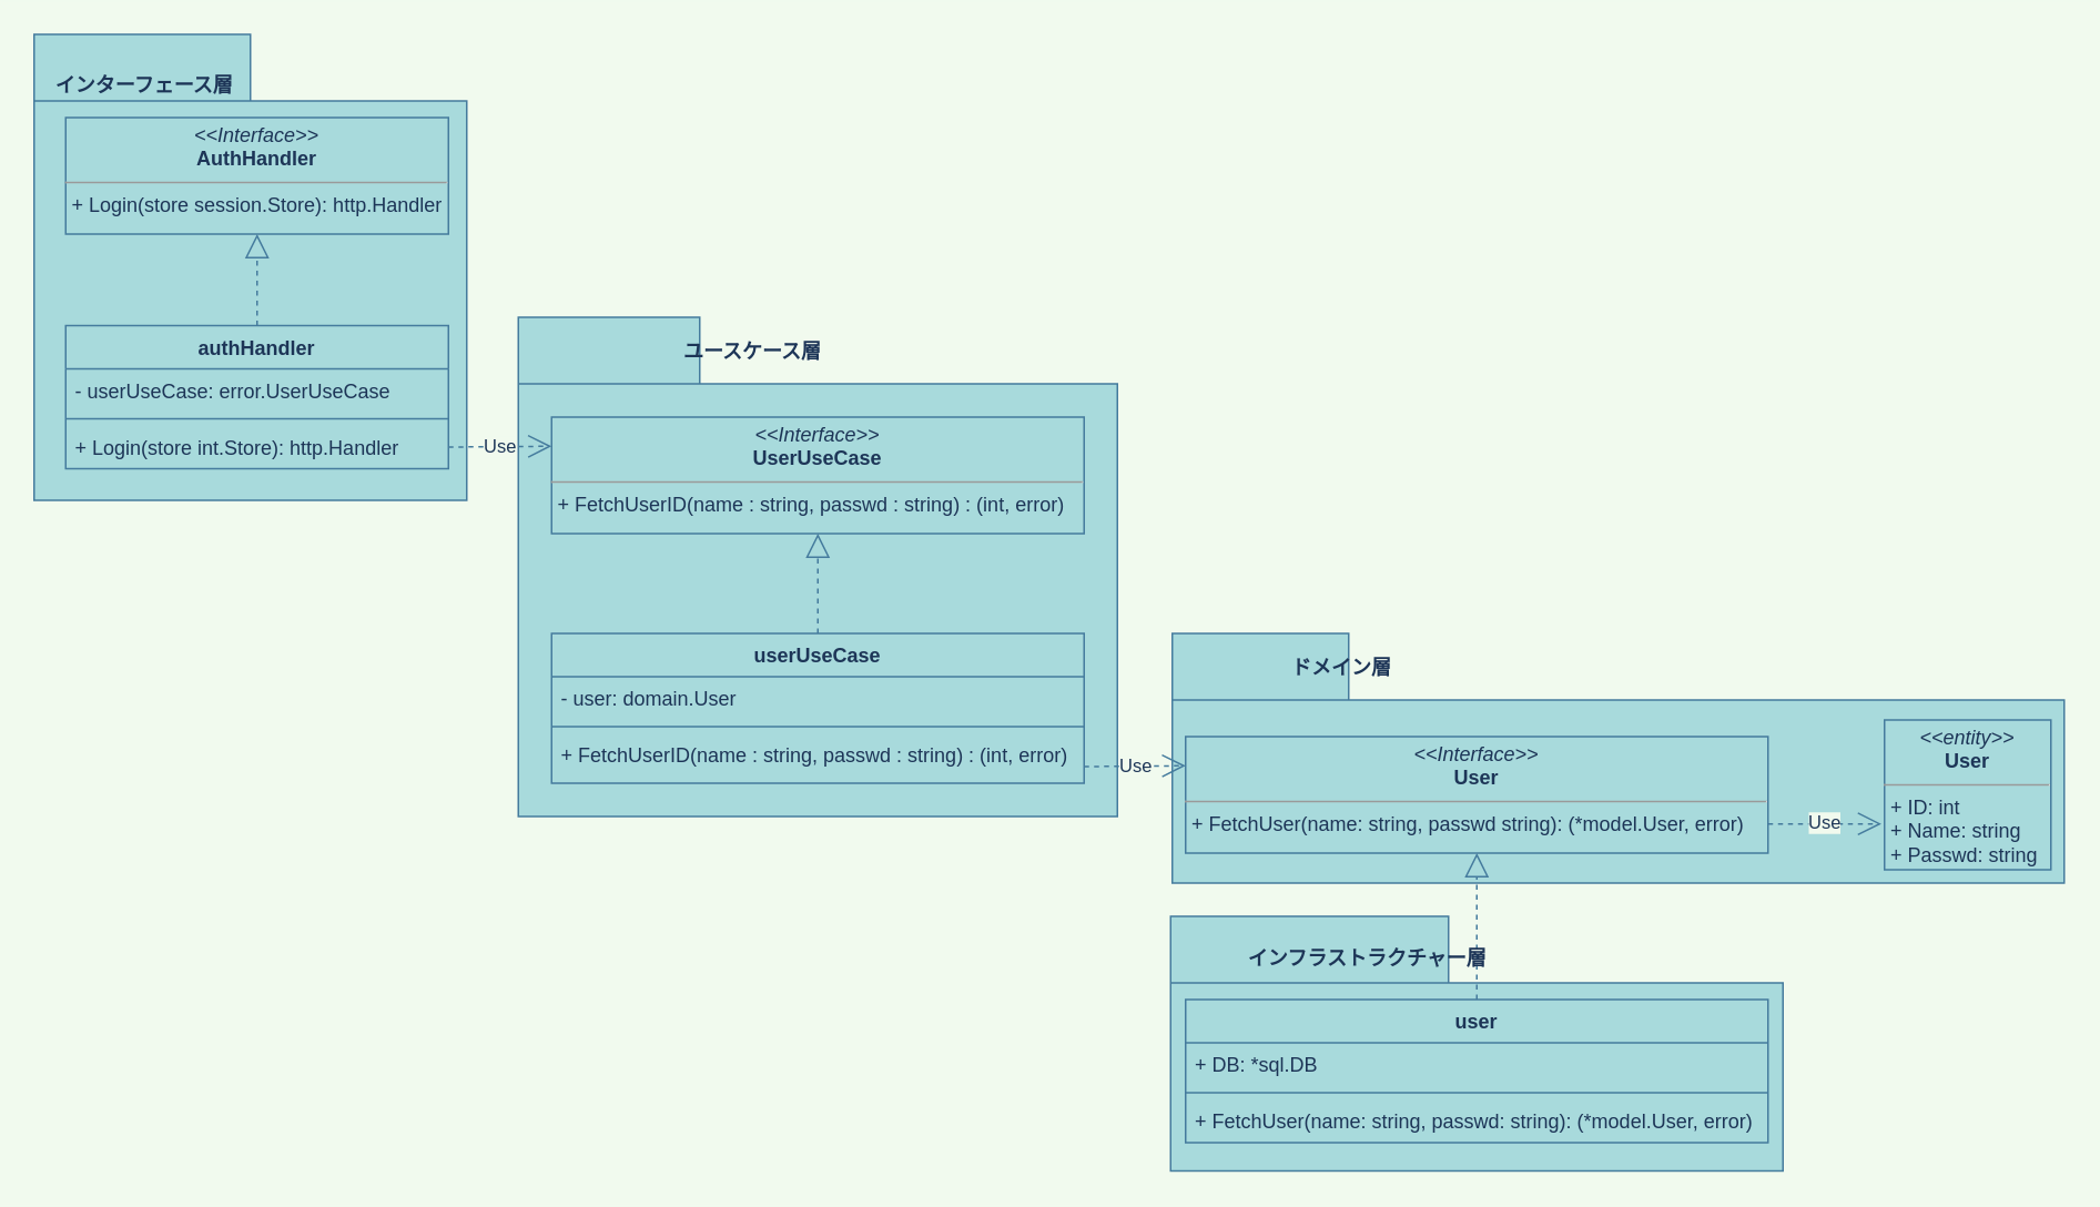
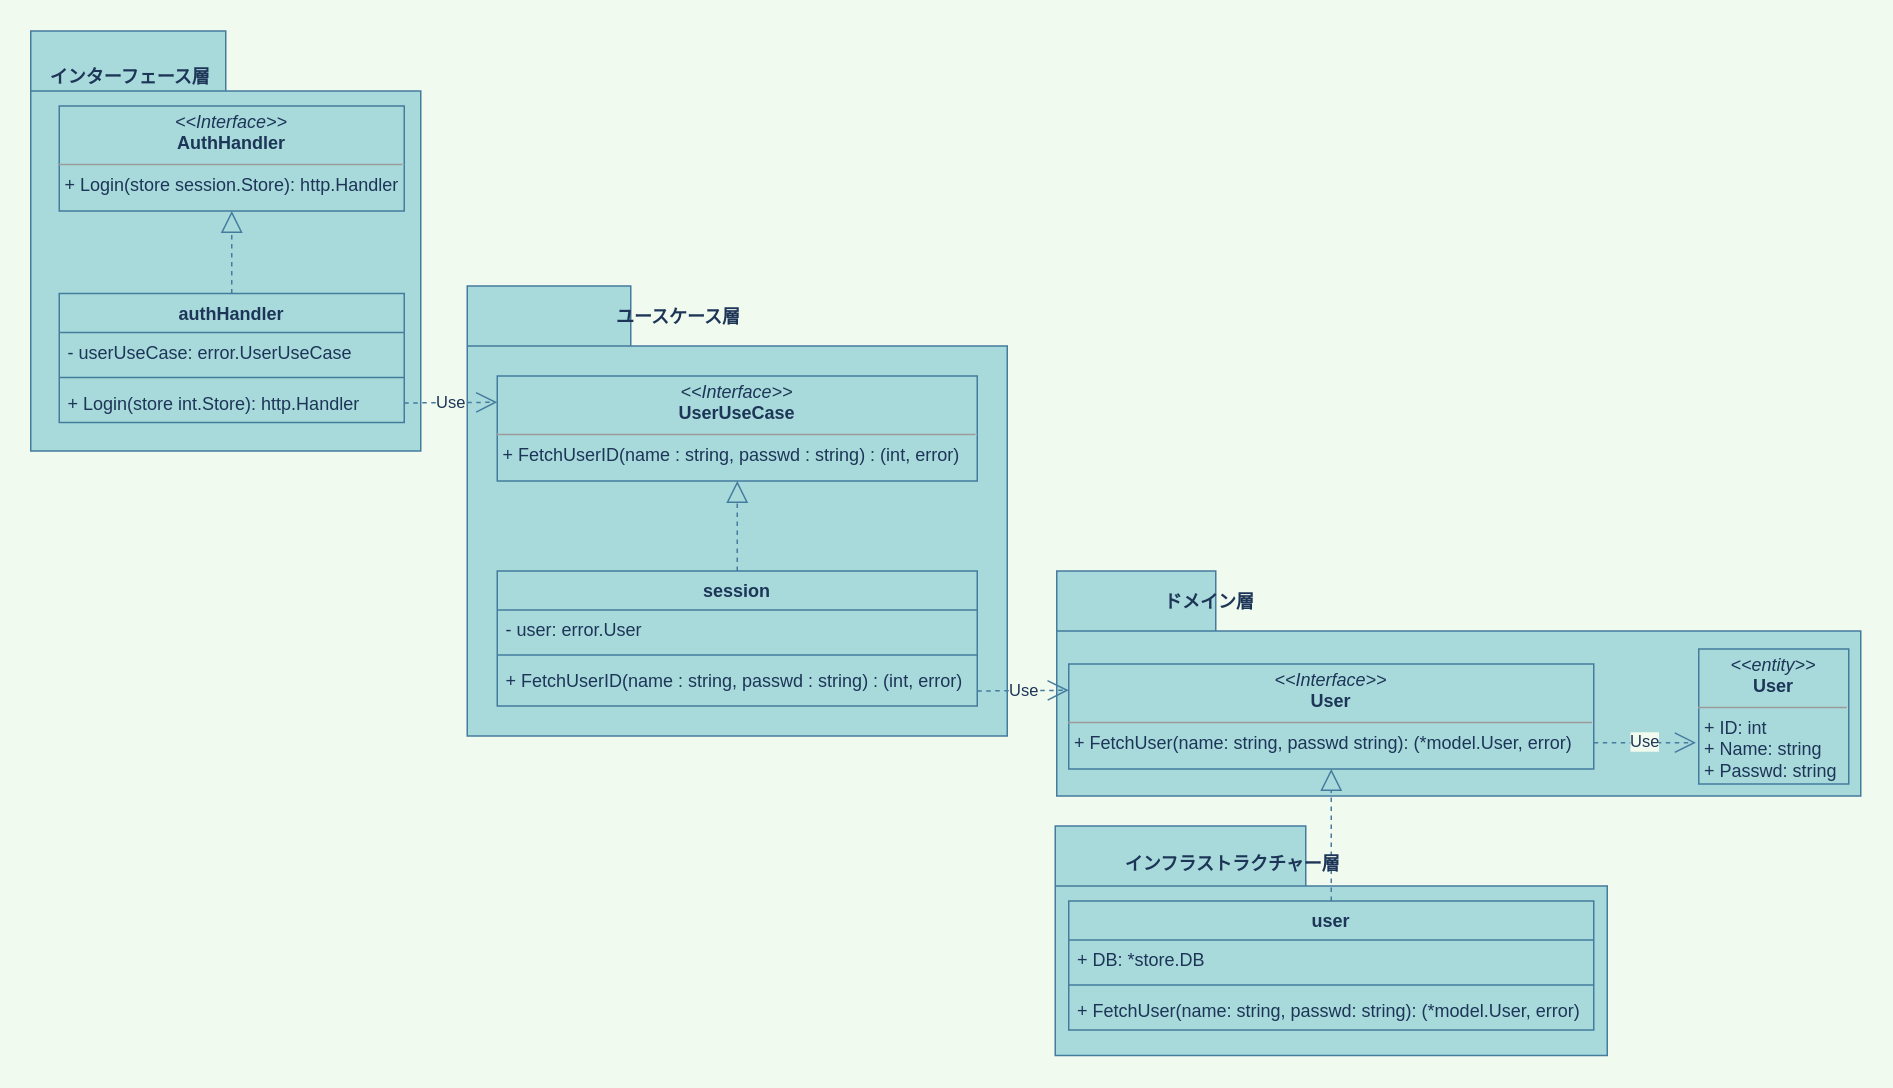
  <mxCell id="0" />
  <mxCell id="1" parent="0" />
  <mxCell id="2" value="" style="shape=folder;fontStyle=1;spacingTop=10;tabWidth=167;tabHeight=40;tabPosition=left;html=1;rounded=0;sketch=0;fillColor=#A8DADC;strokeColor=#457B9D;fontColor=#1D3557;" vertex="1" parent="1"><mxGeometry x="703" y="550" width="368" height="153" as="geometry" /></mxCell>
  <mxCell id="3" value="" style="shape=folder;fontStyle=1;spacingTop=10;tabWidth=106;tabHeight=40;tabPosition=left;html=1;rounded=0;sketch=0;fillColor=#A8DADC;strokeColor=#457B9D;fontColor=#1D3557;" vertex="1" parent="1"><mxGeometry x="704" y="380" width="536" height="150" as="geometry" /></mxCell>
  <mxCell id="4" value="" style="shape=folder;fontStyle=1;spacingTop=10;tabWidth=130;tabHeight=40;tabPosition=left;html=1;rounded=0;sketch=0;fillColor=#A8DADC;strokeColor=#457B9D;fontColor=#1D3557;" vertex="1" parent="1"><mxGeometry x="20" y="20" width="260" height="280" as="geometry" /></mxCell>
  <mxCell id="5" value="" style="shape=folder;fontStyle=1;spacingTop=10;tabWidth=109;tabHeight=40;tabPosition=left;html=1;rounded=0;sketch=0;fillColor=#A8DADC;strokeColor=#457B9D;fontColor=#1D3557;" vertex="1" parent="1"><mxGeometry x="311" y="190" width="360" height="300" as="geometry" /></mxCell>
  <mxCell id="6" value="&lt;p style=&quot;margin: 0px ; margin-top: 4px ; text-align: center&quot;&gt;&lt;i&gt;&amp;lt;&amp;lt;Interface&amp;gt;&amp;gt;&lt;/i&gt;&lt;br&gt;&lt;b&gt;UserUseCase&lt;/b&gt;&lt;/p&gt;&lt;hr size=&quot;1&quot;&gt;&lt;p style=&quot;margin: 0px ; margin-left: 4px&quot;&gt;&lt;/p&gt;&lt;p style=&quot;margin: 0px ; margin-left: 4px&quot;&gt;+ FetchUserID(name : string, passwd : string) : (int, error)&lt;/p&gt;" style="verticalAlign=top;align=left;overflow=fill;fontSize=12;fontFamily=Helvetica;html=1;fillColor=#A8DADC;strokeColor=#457B9D;fontColor=#1D3557;" parent="1" vertex="1"><mxGeometry x="331" y="250" width="320" height="70" as="geometry" /></mxCell>
- <mxCell id="7" value="userUseCase" style="swimlane;fontStyle=1;align=center;verticalAlign=top;childLayout=stackLayout;horizontal=1;startSize=26;horizontalStack=0;resizeParent=1;resizeParentMax=0;resizeLast=0;collapsible=1;marginBottom=0;fillColor=#A8DADC;strokeColor=#457B9D;fontColor=#1D3557;" parent="1" vertex="1"><mxGeometry x="331" y="380" width="320" height="90" as="geometry" /></mxCell>
- <mxCell id="8" value="- user: domain.User" style="text;strokeColor=none;fillColor=none;align=left;verticalAlign=top;spacingLeft=4;spacingRight=4;overflow=hidden;rotatable=0;points=[[0,0.5],[1,0.5]];portConstraint=eastwest;fontColor=#1D3557;" parent="7" vertex="1"><mxGeometry y="26" width="320" height="26" as="geometry" /></mxCell>
+ <mxCell id="7" value="session" style="swimlane;fontStyle=1;align=center;verticalAlign=top;childLayout=stackLayout;horizontal=1;startSize=26;horizontalStack=0;resizeParent=1;resizeParentMax=0;resizeLast=0;collapsible=1;marginBottom=0;fillColor=#A8DADC;strokeColor=#457B9D;fontColor=#1D3557;" parent="1" vertex="1"><mxGeometry x="331" y="380" width="320" height="90" as="geometry" /></mxCell>
+ <mxCell id="8" value="- user: error.User" style="text;strokeColor=none;fillColor=none;align=left;verticalAlign=top;spacingLeft=4;spacingRight=4;overflow=hidden;rotatable=0;points=[[0,0.5],[1,0.5]];portConstraint=eastwest;fontColor=#1D3557;" parent="7" vertex="1"><mxGeometry y="26" width="320" height="26" as="geometry" /></mxCell>
  <mxCell id="9" value="" style="line;strokeWidth=1;fillColor=none;align=left;verticalAlign=middle;spacingTop=-1;spacingLeft=3;spacingRight=3;rotatable=0;labelPosition=right;points=[];portConstraint=eastwest;labelBackgroundColor=#F1FAEE;strokeColor=#457B9D;fontColor=#1D3557;" parent="7" vertex="1"><mxGeometry y="52" width="320" height="8" as="geometry" /></mxCell>
  <mxCell id="10" value="+ FetchUserID(name : string, passwd : string) : (int, error)" style="text;strokeColor=none;fillColor=none;align=left;verticalAlign=top;spacingLeft=4;spacingRight=4;overflow=hidden;rotatable=0;points=[[0,0.5],[1,0.5]];portConstraint=eastwest;fontColor=#1D3557;" parent="7" vertex="1"><mxGeometry y="60" width="320" height="30" as="geometry" /></mxCell>
  <mxCell id="11" value="&lt;p style=&quot;margin: 0px ; margin-top: 4px ; text-align: center&quot;&gt;&lt;i&gt;&amp;lt;&amp;lt;Interface&amp;gt;&amp;gt;&lt;/i&gt;&lt;br&gt;&lt;b&gt;User&lt;/b&gt;&lt;/p&gt;&lt;hr size=&quot;1&quot;&gt;&lt;p style=&quot;margin: 0px ; margin-left: 4px&quot;&gt;&lt;/p&gt;&lt;p style=&quot;margin: 0px ; margin-left: 4px&quot;&gt;+ FetchUser(name: string, passwd string): (*model.User, error)&lt;br&gt;&lt;/p&gt;" style="verticalAlign=top;align=left;overflow=fill;fontSize=12;fontFamily=Helvetica;html=1;fillColor=#A8DADC;strokeColor=#457B9D;fontColor=#1D3557;" parent="1" vertex="1"><mxGeometry x="712" y="442" width="350" height="70" as="geometry" /></mxCell>
  <mxCell id="12" value="Use" style="endArrow=open;endSize=12;dashed=1;html=1;exitX=1;exitY=0.667;exitDx=0;exitDy=0;exitPerimeter=0;entryX=0;entryY=0.25;entryDx=0;entryDy=0;labelBackgroundColor=#F1FAEE;strokeColor=#457B9D;fontColor=#1D3557;" parent="1" target="11" edge="1" source="10"><mxGeometry width="160" relative="1" as="geometry"><mxPoint x="641" y="460" as="sourcePoint" /><mxPoint x="712" y="458" as="targetPoint" /></mxGeometry></mxCell>
  <mxCell id="13" value="user" style="swimlane;fontStyle=1;align=center;verticalAlign=top;childLayout=stackLayout;horizontal=1;startSize=26;horizontalStack=0;resizeParent=1;resizeParentMax=0;resizeLast=0;collapsible=1;marginBottom=0;fillColor=#A8DADC;strokeColor=#457B9D;fontColor=#1D3557;" parent="1" vertex="1"><mxGeometry x="712" y="600" width="350" height="86" as="geometry" /></mxCell>
- <mxCell id="14" value="+ DB: *sql.DB" style="text;strokeColor=none;fillColor=none;align=left;verticalAlign=top;spacingLeft=4;spacingRight=4;overflow=hidden;rotatable=0;points=[[0,0.5],[1,0.5]];portConstraint=eastwest;fontColor=#1D3557;" parent="13" vertex="1"><mxGeometry y="26" width="350" height="26" as="geometry" /></mxCell>
+ <mxCell id="14" value="+ DB: *store.DB" style="text;strokeColor=none;fillColor=none;align=left;verticalAlign=top;spacingLeft=4;spacingRight=4;overflow=hidden;rotatable=0;points=[[0,0.5],[1,0.5]];portConstraint=eastwest;fontColor=#1D3557;" parent="13" vertex="1"><mxGeometry y="26" width="350" height="26" as="geometry" /></mxCell>
  <mxCell id="15" value="" style="line;strokeWidth=1;fillColor=none;align=left;verticalAlign=middle;spacingTop=-1;spacingLeft=3;spacingRight=3;rotatable=0;labelPosition=right;points=[];portConstraint=eastwest;labelBackgroundColor=#F1FAEE;strokeColor=#457B9D;fontColor=#1D3557;" parent="13" vertex="1"><mxGeometry y="52" width="350" height="8" as="geometry" /></mxCell>
  <mxCell id="16" value="+ FetchUser(name: string, passwd: string): (*model.User, error)" style="text;strokeColor=none;fillColor=none;align=left;verticalAlign=top;spacingLeft=4;spacingRight=4;overflow=hidden;rotatable=0;points=[[0,0.5],[1,0.5]];portConstraint=eastwest;fontColor=#1D3557;" parent="13" vertex="1"><mxGeometry y="60" width="350" height="26" as="geometry" /></mxCell>
  <mxCell id="17" value="" style="endArrow=block;dashed=1;endFill=0;endSize=12;html=1;exitX=0.5;exitY=0;exitDx=0;exitDy=0;entryX=0.5;entryY=1;entryDx=0;entryDy=0;labelBackgroundColor=#F1FAEE;strokeColor=#457B9D;fontColor=#1D3557;" parent="1" source="13" target="11" edge="1"><mxGeometry width="160" relative="1" as="geometry"><mxPoint x="832" y="522" as="sourcePoint" /><mxPoint x="992" y="522" as="targetPoint" /></mxGeometry></mxCell>
  <mxCell id="18" value="&lt;p style=&quot;margin: 0px ; margin-top: 4px ; text-align: center&quot;&gt;&lt;i&gt;&amp;lt;&amp;lt;Interface&amp;gt;&amp;gt;&lt;/i&gt;&lt;br&gt;&lt;b&gt;AuthHandler&lt;/b&gt;&lt;/p&gt;&lt;hr size=&quot;1&quot;&gt;&lt;p style=&quot;margin: 0px ; margin-left: 4px&quot;&gt;&lt;/p&gt;&lt;p style=&quot;margin: 0px ; margin-left: 4px&quot;&gt;+ Login(store session.Store): http.Handler&lt;br&gt;&lt;/p&gt;" style="verticalAlign=top;align=left;overflow=fill;fontSize=12;fontFamily=Helvetica;html=1;fillColor=#A8DADC;strokeColor=#457B9D;fontColor=#1D3557;" vertex="1" parent="1"><mxGeometry x="39" y="70" width="230" height="70" as="geometry" /></mxCell>
  <mxCell id="19" value="authHandler" style="swimlane;fontStyle=1;align=center;verticalAlign=top;childLayout=stackLayout;horizontal=1;startSize=26;horizontalStack=0;resizeParent=1;resizeParentMax=0;resizeLast=0;collapsible=1;marginBottom=0;fillColor=#A8DADC;strokeColor=#457B9D;fontColor=#1D3557;" vertex="1" parent="1"><mxGeometry x="39" y="195" width="230" height="86" as="geometry" /></mxCell>
  <mxCell id="20" value="- userUseCase: error.UserUseCase" style="text;strokeColor=none;fillColor=none;align=left;verticalAlign=top;spacingLeft=4;spacingRight=4;overflow=hidden;rotatable=0;points=[[0,0.5],[1,0.5]];portConstraint=eastwest;fontColor=#1D3557;" vertex="1" parent="19"><mxGeometry y="26" width="230" height="26" as="geometry" /></mxCell>
  <mxCell id="21" value="" style="line;strokeWidth=1;fillColor=none;align=left;verticalAlign=middle;spacingTop=-1;spacingLeft=3;spacingRight=3;rotatable=0;labelPosition=right;points=[];portConstraint=eastwest;labelBackgroundColor=#F1FAEE;strokeColor=#457B9D;fontColor=#1D3557;" vertex="1" parent="19"><mxGeometry y="52" width="230" height="8" as="geometry" /></mxCell>
  <mxCell id="22" value="+ Login(store int.Store): http.Handler" style="text;strokeColor=none;fillColor=none;align=left;verticalAlign=top;spacingLeft=4;spacingRight=4;overflow=hidden;rotatable=0;points=[[0,0.5],[1,0.5]];portConstraint=eastwest;fontColor=#1D3557;" vertex="1" parent="19"><mxGeometry y="60" width="230" height="26" as="geometry" /></mxCell>
  <mxCell id="23" value="Use" style="endArrow=open;endSize=12;dashed=1;html=1;exitX=1;exitY=0.5;exitDx=0;exitDy=0;entryX=0;entryY=0.25;entryDx=0;entryDy=0;labelBackgroundColor=#F1FAEE;strokeColor=#457B9D;fontColor=#1D3557;" edge="1" parent="1" source="22" target="6"><mxGeometry width="160" relative="1" as="geometry"><mxPoint x="140" y="170" as="sourcePoint" /><mxPoint x="320" y="273" as="targetPoint" /><Array as="points" /></mxGeometry></mxCell>
  <mxCell id="24" value="" style="endArrow=block;dashed=1;endFill=0;endSize=12;html=1;exitX=0.5;exitY=0;exitDx=0;exitDy=0;entryX=0.5;entryY=1;entryDx=0;entryDy=0;labelBackgroundColor=#F1FAEE;strokeColor=#457B9D;fontColor=#1D3557;" edge="1" parent="1" source="19" target="18"><mxGeometry width="160" relative="1" as="geometry"><mxPoint x="140" y="170" as="sourcePoint" /><mxPoint x="300" y="170" as="targetPoint" /></mxGeometry></mxCell>
  <mxCell id="25" value="&lt;p style=&quot;margin: 0px ; margin-top: 4px ; text-align: center&quot;&gt;&lt;i&gt;&amp;lt;&amp;lt;entity&amp;gt;&amp;gt;&lt;/i&gt;&lt;br&gt;&lt;b&gt;User&lt;/b&gt;&lt;/p&gt;&lt;hr size=&quot;1&quot;&gt;&lt;p style=&quot;margin: 0px ; margin-left: 4px&quot;&gt;+ ID: int&lt;br&gt;+ Name: string&lt;/p&gt;&lt;p style=&quot;margin: 0px ; margin-left: 4px&quot;&gt;+ Passwd: string&lt;br&gt;&lt;/p&gt;" style="verticalAlign=top;align=left;overflow=fill;fontSize=12;fontFamily=Helvetica;html=1;rounded=0;sketch=0;fillColor=#A8DADC;strokeColor=#457B9D;fontColor=#1D3557;" vertex="1" parent="1"><mxGeometry x="1132" y="432" width="100" height="90" as="geometry" /></mxCell>
  <mxCell id="26" value="Use" style="endArrow=open;endSize=12;dashed=1;html=1;exitX=1;exitY=0.75;exitDx=0;exitDy=0;entryX=0.795;entryY=0.763;entryDx=0;entryDy=0;entryPerimeter=0;labelBackgroundColor=#F1FAEE;strokeColor=#457B9D;fontColor=#1D3557;" edge="1" parent="1" source="11" target="3"><mxGeometry width="160" relative="1" as="geometry"><mxPoint x="990" y="690" as="sourcePoint" /><mxPoint x="1150" y="690" as="targetPoint" /></mxGeometry></mxCell>
  <mxCell id="27" value="" style="endArrow=block;dashed=1;endFill=0;endSize=12;html=1;exitX=0.5;exitY=0;exitDx=0;exitDy=0;entryX=0.5;entryY=1;entryDx=0;entryDy=0;labelBackgroundColor=#F1FAEE;strokeColor=#457B9D;fontColor=#1D3557;" edge="1" parent="1" source="7" target="6"><mxGeometry width="160" relative="1" as="geometry"><mxPoint x="450" y="400" as="sourcePoint" /><mxPoint x="610" y="400" as="targetPoint" /></mxGeometry></mxCell>
  <mxCell id="28" value="ユースケース層" style="text;align=center;fontStyle=1;verticalAlign=middle;spacingLeft=3;spacingRight=3;strokeColor=none;rotatable=0;points=[[0,0.5],[1,0.5]];portConstraint=eastwest;rounded=0;sketch=0;fontColor=#1D3557;" vertex="1" parent="1"><mxGeometry x="407" y="197" width="90" height="26" as="geometry" /></mxCell>
  <mxCell id="29" value="インターフェース層" style="text;align=center;fontStyle=1;verticalAlign=middle;spacingLeft=3;spacingRight=3;strokeColor=none;rotatable=0;points=[[0,0.5],[1,0.5]];portConstraint=eastwest;rounded=0;sketch=0;fontColor=#1D3557;" vertex="1" parent="1"><mxGeometry x="27" y="37" width="119" height="26" as="geometry" /></mxCell>
  <mxCell id="30" value="ドメイン層" style="text;align=center;fontStyle=1;verticalAlign=middle;spacingLeft=3;spacingRight=3;strokeColor=none;rotatable=0;points=[[0,0.5],[1,0.5]];portConstraint=eastwest;rounded=0;sketch=0;fontColor=#1D3557;" vertex="1" parent="1"><mxGeometry x="761" y="387" width="90" height="26" as="geometry" /></mxCell>
  <mxCell id="31" value="インフラストラクチャー層" style="text;align=center;fontStyle=1;verticalAlign=middle;spacingLeft=3;spacingRight=3;strokeColor=none;rotatable=0;points=[[0,0.5],[1,0.5]];portConstraint=eastwest;rounded=0;sketch=0;fontColor=#1D3557;" vertex="1" parent="1"><mxGeometry x="747" y="562" width="149" height="26" as="geometry" /></mxCell>
